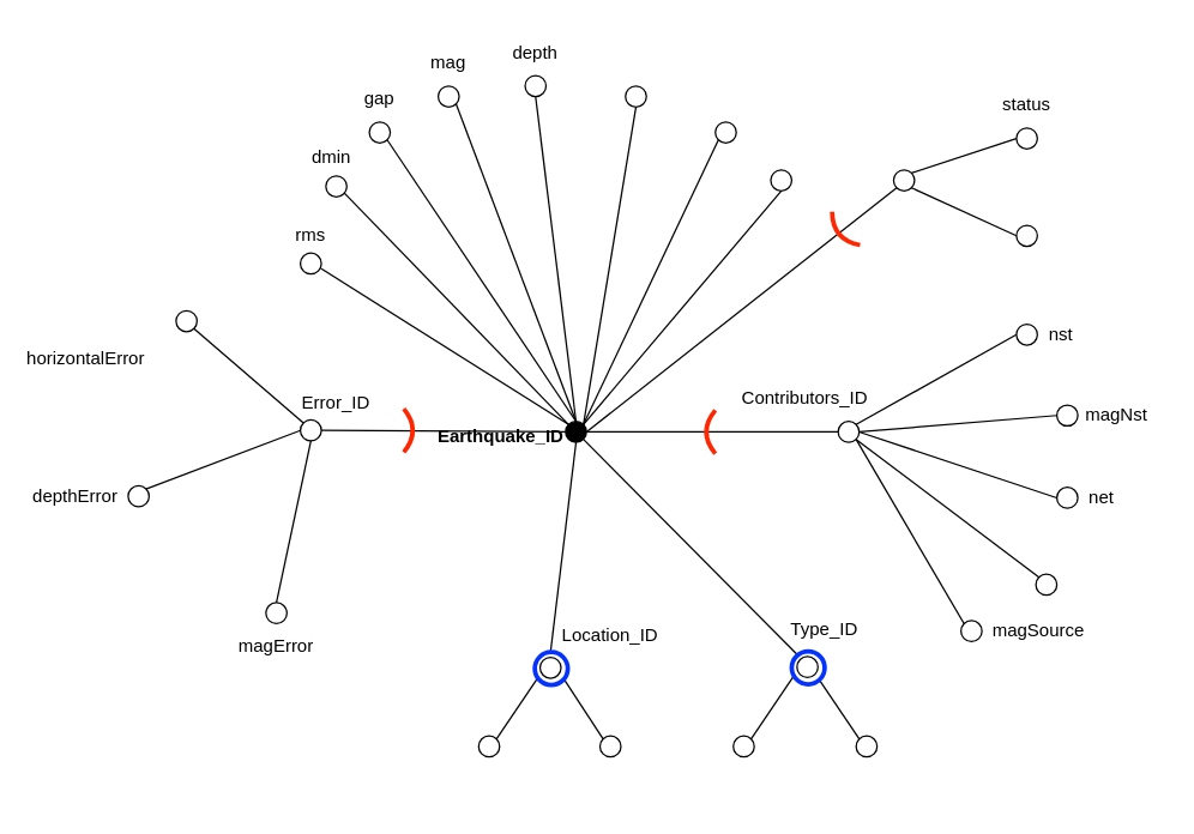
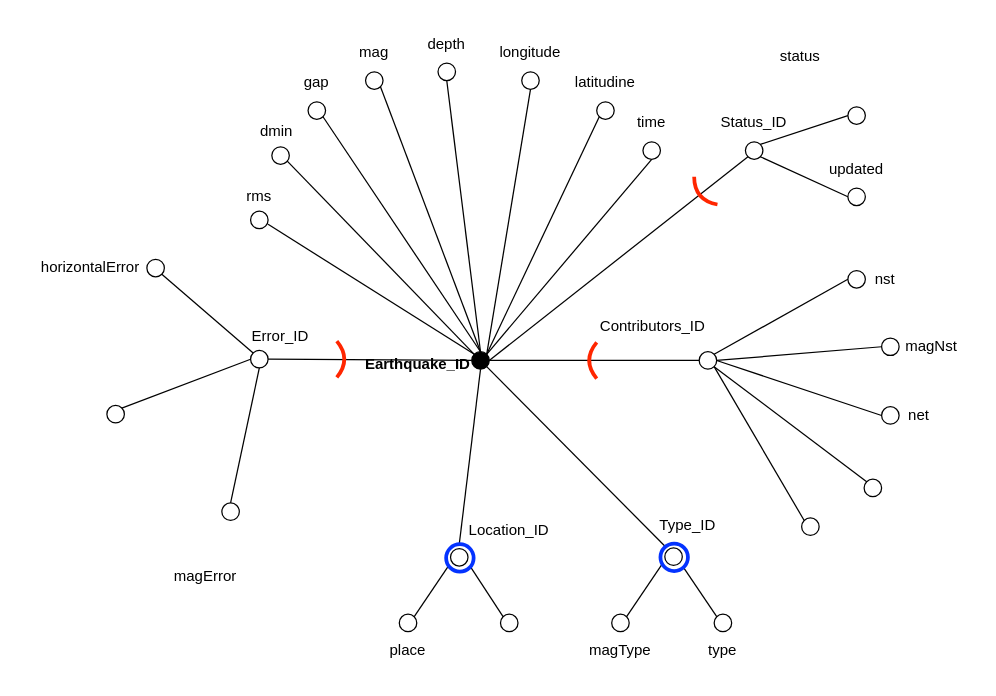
  <mxCell id="0" />
  <mxCell id="1" parent="0" />
  <mxCell id="2" value="" style="ellipse;whiteSpace=wrap;html=1;aspect=fixed;fillColor=#000000;" vertex="1" parent="1"><mxGeometry x="377" y="281" width="14" height="14" as="geometry" /></mxCell>
  <mxCell id="3" value="&lt;b&gt;Earthquake_ID&lt;/b&gt;" style="text;html=1;align=center;verticalAlign=middle;whiteSpace=wrap;rounded=0;" vertex="1" parent="1"><mxGeometry x="304" y="276" width="60" height="30" as="geometry" /></mxCell>
+ <mxCell id="4" value="time" style="text;html=1;align=center;verticalAlign=middle;whiteSpace=wrap;rounded=0;" vertex="1" parent="1"><mxGeometry x="491" y="83" width="60" height="30" as="geometry" /></mxCell>
  <mxCell id="5" value="" style="ellipse;whiteSpace=wrap;html=1;aspect=fixed;fillColor=#FFFFFF;" vertex="1" parent="1"><mxGeometry x="514" y="113" width="14" height="14" as="geometry" /></mxCell>
  <mxCell id="6" value="" style="endArrow=none;html=1;rounded=0;entryX=0.5;entryY=1;entryDx=0;entryDy=0;exitX=1;exitY=0;exitDx=0;exitDy=0;" edge="1" parent="1" source="2" target="5"><mxGeometry width="50" height="50" relative="1" as="geometry"><mxPoint x="391" y="195" as="sourcePoint" /><mxPoint x="441" y="145" as="targetPoint" /></mxGeometry></mxCell>
+ <mxCell id="7" value="latitudine" style="text;html=1;align=center;verticalAlign=middle;whiteSpace=wrap;rounded=0;" vertex="1" parent="1"><mxGeometry x="454" y="51" width="60" height="30" as="geometry" /></mxCell>
  <mxCell id="8" value="" style="ellipse;whiteSpace=wrap;html=1;aspect=fixed;fillColor=#FFFFFF;" vertex="1" parent="1"><mxGeometry x="477" y="81" width="14" height="14" as="geometry" /></mxCell>
+ <mxCell id="9" value="longitude" style="text;html=1;align=center;verticalAlign=middle;whiteSpace=wrap;rounded=0;" vertex="1" parent="1"><mxGeometry x="394" y="27" width="60" height="30" as="geometry" /></mxCell>
  <mxCell id="10" value="" style="ellipse;whiteSpace=wrap;html=1;aspect=fixed;fillColor=#FFFFFF;" vertex="1" parent="1"><mxGeometry x="417" y="57" width="14" height="14" as="geometry" /></mxCell>
  <mxCell id="11" value="depth" style="text;html=1;align=center;verticalAlign=middle;whiteSpace=wrap;rounded=0;" vertex="1" parent="1"><mxGeometry x="327" y="20" width="60" height="30" as="geometry" /></mxCell>
  <mxCell id="12" value="" style="ellipse;whiteSpace=wrap;html=1;aspect=fixed;fillColor=#FFFFFF;" vertex="1" parent="1"><mxGeometry x="350" y="50" width="14" height="14" as="geometry" /></mxCell>
  <mxCell id="13" value="mag" style="text;html=1;align=center;verticalAlign=middle;whiteSpace=wrap;rounded=0;" vertex="1" parent="1"><mxGeometry x="269" y="27" width="60" height="30" as="geometry" /></mxCell>
  <mxCell id="14" value="" style="ellipse;whiteSpace=wrap;html=1;aspect=fixed;fillColor=#FFFFFF;" vertex="1" parent="1"><mxGeometry x="292" y="57" width="14" height="14" as="geometry" /></mxCell>
  <mxCell id="15" value="gap" style="text;html=1;align=center;verticalAlign=middle;whiteSpace=wrap;rounded=0;" vertex="1" parent="1"><mxGeometry x="223" y="51" width="60" height="30" as="geometry" /></mxCell>
  <mxCell id="16" value="" style="ellipse;whiteSpace=wrap;html=1;aspect=fixed;fillColor=#FFFFFF;" vertex="1" parent="1"><mxGeometry x="246" y="81" width="14" height="14" as="geometry" /></mxCell>
  <mxCell id="17" value="dmin" style="text;html=1;align=center;verticalAlign=middle;whiteSpace=wrap;rounded=0;" vertex="1" parent="1"><mxGeometry x="191" y="90" width="60" height="30" as="geometry" /></mxCell>
  <mxCell id="18" value="rms" style="text;html=1;align=center;verticalAlign=middle;whiteSpace=wrap;rounded=0;" vertex="1" parent="1"><mxGeometry x="177" y="142" width="60" height="30" as="geometry" /></mxCell>
  <mxCell id="19" value="" style="endArrow=none;html=1;rounded=0;entryX=0;entryY=1;entryDx=0;entryDy=0;exitX=1;exitY=0;exitDx=0;exitDy=0;" edge="1" parent="1" source="2" target="8"><mxGeometry width="50" height="50" relative="1" as="geometry"><mxPoint x="391" y="195" as="sourcePoint" /><mxPoint x="441" y="145" as="targetPoint" /></mxGeometry></mxCell>
  <mxCell id="20" value="" style="endArrow=none;html=1;rounded=0;entryX=0.5;entryY=1;entryDx=0;entryDy=0;exitX=1;exitY=0;exitDx=0;exitDy=0;" edge="1" parent="1" source="2" target="10"><mxGeometry width="50" height="50" relative="1" as="geometry"><mxPoint x="391" y="195" as="sourcePoint" /><mxPoint x="441" y="145" as="targetPoint" /></mxGeometry></mxCell>
  <mxCell id="21" value="" style="endArrow=none;html=1;rounded=0;entryX=0.5;entryY=1;entryDx=0;entryDy=0;exitX=0.5;exitY=0;exitDx=0;exitDy=0;" edge="1" parent="1" source="2" target="12"><mxGeometry width="50" height="50" relative="1" as="geometry"><mxPoint x="391" y="195" as="sourcePoint" /><mxPoint x="441" y="145" as="targetPoint" /></mxGeometry></mxCell>
  <mxCell id="22" value="" style="endArrow=none;html=1;rounded=0;entryX=1;entryY=1;entryDx=0;entryDy=0;exitX=0.5;exitY=0;exitDx=0;exitDy=0;" edge="1" parent="1" source="2" target="14"><mxGeometry width="50" height="50" relative="1" as="geometry"><mxPoint x="391" y="195" as="sourcePoint" /><mxPoint x="441" y="145" as="targetPoint" /></mxGeometry></mxCell>
  <mxCell id="23" value="" style="endArrow=none;html=1;rounded=0;entryX=1;entryY=1;entryDx=0;entryDy=0;exitX=0.5;exitY=0;exitDx=0;exitDy=0;" edge="1" parent="1" source="2" target="16"><mxGeometry width="50" height="50" relative="1" as="geometry"><mxPoint x="391" y="195" as="sourcePoint" /><mxPoint x="441" y="145" as="targetPoint" /></mxGeometry></mxCell>
  <mxCell id="24" value="" style="endArrow=none;html=1;rounded=0;entryX=1;entryY=0.5;entryDx=0;entryDy=0;exitX=0;exitY=0;exitDx=0;exitDy=0;" edge="1" parent="1" source="2"><mxGeometry width="50" height="50" relative="1" as="geometry"><mxPoint x="391" y="195" as="sourcePoint" /><mxPoint x="214" y="179" as="targetPoint" /></mxGeometry></mxCell>
  <mxCell id="25" value="" style="endArrow=none;html=1;rounded=0;entryX=1;entryY=0.5;entryDx=0;entryDy=0;exitX=0;exitY=0;exitDx=0;exitDy=0;" edge="1" parent="1" source="2"><mxGeometry width="50" height="50" relative="1" as="geometry"><mxPoint x="391" y="195" as="sourcePoint" /><mxPoint x="228" y="127" as="targetPoint" /></mxGeometry></mxCell>
+ <mxCell id="26" value="Status_ID" style="text;html=1;align=center;verticalAlign=middle;whiteSpace=wrap;rounded=0;" vertex="1" parent="1"><mxGeometry x="573" y="83" width="60" height="30" as="geometry" /></mxCell>
  <mxCell id="27" value="" style="ellipse;whiteSpace=wrap;html=1;aspect=fixed;fillColor=#FFFFFF;" vertex="1" parent="1"><mxGeometry x="596" y="113" width="14" height="14" as="geometry" /></mxCell>
- <mxCell id="28" value="status" style="text;html=1;align=center;verticalAlign=middle;whiteSpace=wrap;rounded=0;" vertex="1" parent="1"><mxGeometry x="655" y="55" width="60" height="30" as="geometry" /></mxCell>
+ <mxCell id="28" value="status" style="text;html=1;align=center;verticalAlign=middle;whiteSpace=wrap;rounded=0;" vertex="1" parent="1"><mxGeometry x="610" y="30" width="60" height="30" as="geometry" /></mxCell>
  <mxCell id="29" value="" style="ellipse;whiteSpace=wrap;html=1;aspect=fixed;fillColor=#FFFFFF;" vertex="1" parent="1"><mxGeometry x="678" y="85" width="14" height="14" as="geometry" /></mxCell>
+ <mxCell id="30" value="updated" style="text;html=1;align=center;verticalAlign=middle;whiteSpace=wrap;rounded=0;" vertex="1" parent="1"><mxGeometry x="655" y="120" width="60" height="30" as="geometry" /></mxCell>
  <mxCell id="31" value="" style="ellipse;whiteSpace=wrap;html=1;aspect=fixed;fillColor=#FFFFFF;" vertex="1" parent="1"><mxGeometry x="678" y="150" width="14" height="14" as="geometry" /></mxCell>
  <mxCell id="32" value="" style="endArrow=none;html=1;rounded=0;entryX=0;entryY=0.5;entryDx=0;entryDy=0;exitX=1;exitY=0;exitDx=0;exitDy=0;" edge="1" parent="1" source="27" target="29"><mxGeometry width="50" height="50" relative="1" as="geometry"><mxPoint x="622" y="134" as="sourcePoint" /><mxPoint x="441" y="145" as="targetPoint" /></mxGeometry></mxCell>
  <mxCell id="33" value="" style="endArrow=none;html=1;rounded=0;entryX=0;entryY=0.5;entryDx=0;entryDy=0;exitX=1;exitY=1;exitDx=0;exitDy=0;" edge="1" parent="1" source="27" target="31"><mxGeometry width="50" height="50" relative="1" as="geometry"><mxPoint x="391" y="195" as="sourcePoint" /><mxPoint x="441" y="145" as="targetPoint" /></mxGeometry></mxCell>
  <mxCell id="34" value="" style="endArrow=none;html=1;rounded=0;entryX=0;entryY=1;entryDx=0;entryDy=0;exitX=1;exitY=0.5;exitDx=0;exitDy=0;" edge="1" parent="1" source="2" target="27"><mxGeometry width="50" height="50" relative="1" as="geometry"><mxPoint x="391" y="195" as="sourcePoint" /><mxPoint x="441" y="145" as="targetPoint" /></mxGeometry></mxCell>
- <mxCell id="35" value="Contributors_ID" style="text;html=1;align=center;verticalAlign=middle;whiteSpace=wrap;rounded=0;" vertex="1" parent="1"><mxGeometry x="507" y="251" width="60" height="30" as="geometry" /></mxCell>
+ <mxCell id="35" value="Contributors_ID" style="text;html=1;align=center;verticalAlign=middle;whiteSpace=wrap;rounded=0;" vertex="1" parent="1"><mxGeometry x="492" y="246" width="60" height="30" as="geometry" /></mxCell>
  <mxCell id="36" value="" style="ellipse;whiteSpace=wrap;html=1;aspect=fixed;fillColor=#FFFFFF;" vertex="1" parent="1"><mxGeometry x="559" y="281" width="14" height="14" as="geometry" /></mxCell>
  <mxCell id="37" value="nst" style="text;html=1;align=center;verticalAlign=middle;whiteSpace=wrap;rounded=0;" vertex="1" parent="1"><mxGeometry x="678" y="208" width="60" height="30" as="geometry" /></mxCell>
  <mxCell id="38" value="" style="ellipse;whiteSpace=wrap;html=1;aspect=fixed;fillColor=#FFFFFF;" vertex="1" parent="1"><mxGeometry x="678" y="216" width="14" height="14" as="geometry" /></mxCell>
  <mxCell id="39" value="magNst" style="text;html=1;align=center;verticalAlign=middle;whiteSpace=wrap;rounded=0;" vertex="1" parent="1"><mxGeometry x="715" y="262" width="60" height="30" as="geometry" /></mxCell>
  <mxCell id="40" value="" style="ellipse;whiteSpace=wrap;html=1;aspect=fixed;fillColor=#FFFFFF;" vertex="1" parent="1"><mxGeometry x="705" y="270" width="14" height="14" as="geometry" /></mxCell>
  <mxCell id="41" value="net" style="text;html=1;align=center;verticalAlign=middle;whiteSpace=wrap;rounded=0;" vertex="1" parent="1"><mxGeometry x="705" y="317" width="60" height="30" as="geometry" /></mxCell>
  <mxCell id="42" value="" style="ellipse;whiteSpace=wrap;html=1;aspect=fixed;fillColor=#FFFFFF;" vertex="1" parent="1"><mxGeometry x="705" y="325" width="14" height="14" as="geometry" /></mxCell>
  <mxCell id="43" value="" style="ellipse;whiteSpace=wrap;html=1;aspect=fixed;fillColor=#FFFFFF;" vertex="1" parent="1"><mxGeometry x="691" y="383" width="14" height="14" as="geometry" /></mxCell>
- <mxCell id="44" value="magSource" style="text;html=1;align=center;verticalAlign=middle;whiteSpace=wrap;rounded=0;" vertex="1" parent="1"><mxGeometry x="663" y="406" width="60" height="30" as="geometry" /></mxCell>
  <mxCell id="45" value="" style="ellipse;whiteSpace=wrap;html=1;aspect=fixed;fillColor=#FFFFFF;" vertex="1" parent="1"><mxGeometry x="641" y="414" width="14" height="14" as="geometry" /></mxCell>
  <mxCell id="46" value="" style="endArrow=none;html=1;rounded=0;entryX=0;entryY=0.5;entryDx=0;entryDy=0;exitX=1;exitY=0;exitDx=0;exitDy=0;" edge="1" parent="1" source="36" target="38"><mxGeometry width="50" height="50" relative="1" as="geometry"><mxPoint x="391" y="201" as="sourcePoint" /><mxPoint x="441" y="151" as="targetPoint" /></mxGeometry></mxCell>
  <mxCell id="47" value="" style="endArrow=none;html=1;rounded=0;entryX=0;entryY=0.5;entryDx=0;entryDy=0;exitX=1;exitY=0.5;exitDx=0;exitDy=0;" edge="1" parent="1" source="36" target="40"><mxGeometry width="50" height="50" relative="1" as="geometry"><mxPoint x="391" y="201" as="sourcePoint" /><mxPoint x="441" y="151" as="targetPoint" /></mxGeometry></mxCell>
  <mxCell id="48" value="" style="endArrow=none;html=1;rounded=0;entryX=0;entryY=0.5;entryDx=0;entryDy=0;exitX=1;exitY=0.5;exitDx=0;exitDy=0;" edge="1" parent="1" source="36" target="42"><mxGeometry width="50" height="50" relative="1" as="geometry"><mxPoint x="391" y="201" as="sourcePoint" /><mxPoint x="441" y="151" as="targetPoint" /></mxGeometry></mxCell>
  <mxCell id="49" value="" style="endArrow=none;html=1;rounded=0;entryX=0;entryY=0;entryDx=0;entryDy=0;exitX=1;exitY=1;exitDx=0;exitDy=0;" edge="1" parent="1" source="36" target="43"><mxGeometry width="50" height="50" relative="1" as="geometry"><mxPoint x="391" y="201" as="sourcePoint" /><mxPoint x="441" y="151" as="targetPoint" /></mxGeometry></mxCell>
  <mxCell id="50" value="" style="endArrow=none;html=1;rounded=0;entryX=0;entryY=0;entryDx=0;entryDy=0;exitX=1;exitY=1;exitDx=0;exitDy=0;" edge="1" parent="1" source="36" target="45"><mxGeometry width="50" height="50" relative="1" as="geometry"><mxPoint x="391" y="201" as="sourcePoint" /><mxPoint x="441" y="151" as="targetPoint" /></mxGeometry></mxCell>
  <mxCell id="51" value="" style="endArrow=none;html=1;rounded=0;entryX=0;entryY=0.5;entryDx=0;entryDy=0;exitX=1;exitY=0.5;exitDx=0;exitDy=0;" edge="1" parent="1" source="2" target="36"><mxGeometry width="50" height="50" relative="1" as="geometry"><mxPoint x="391" y="201" as="sourcePoint" /><mxPoint x="441" y="151" as="targetPoint" /></mxGeometry></mxCell>
  <mxCell id="52" value="Type_ID" style="text;html=1;align=center;verticalAlign=middle;whiteSpace=wrap;rounded=0;" vertex="1" parent="1"><mxGeometry x="520" y="405" width="60" height="30" as="geometry" /></mxCell>
  <mxCell id="53" value="" style="ellipse;whiteSpace=wrap;html=1;aspect=fixed;fillColor=#FFFFFF;" vertex="1" parent="1"><mxGeometry x="530" y="435" width="14" height="14" as="geometry" /></mxCell>
+ <mxCell id="54" value="magType" style="text;html=1;align=center;verticalAlign=middle;whiteSpace=wrap;rounded=0;" vertex="1" parent="1"><mxGeometry x="466" y="505" width="60" height="30" as="geometry" /></mxCell>
  <mxCell id="55" value="" style="ellipse;whiteSpace=wrap;html=1;aspect=fixed;fillColor=#FFFFFF;" vertex="1" parent="1"><mxGeometry x="489" y="491" width="14" height="14" as="geometry" /></mxCell>
+ <mxCell id="56" value="type" style="text;html=1;align=center;verticalAlign=middle;whiteSpace=wrap;rounded=0;" vertex="1" parent="1"><mxGeometry x="548" y="505" width="60" height="30" as="geometry" /></mxCell>
  <mxCell id="57" value="" style="ellipse;whiteSpace=wrap;html=1;aspect=fixed;fillColor=#FFFFFF;" vertex="1" parent="1"><mxGeometry x="571" y="491" width="14" height="14" as="geometry" /></mxCell>
  <mxCell id="58" value="" style="endArrow=none;html=1;rounded=0;entryX=0;entryY=0;entryDx=0;entryDy=0;exitX=1;exitY=1;exitDx=0;exitDy=0;" edge="1" parent="1" source="2" target="53"><mxGeometry width="50" height="50" relative="1" as="geometry"><mxPoint x="391" y="301" as="sourcePoint" /><mxPoint x="441" y="251" as="targetPoint" /></mxGeometry></mxCell>
  <mxCell id="59" value="" style="endArrow=none;html=1;rounded=0;entryX=0;entryY=1;entryDx=0;entryDy=0;exitX=1;exitY=0;exitDx=0;exitDy=0;" edge="1" parent="1" source="55" target="53"><mxGeometry width="50" height="50" relative="1" as="geometry"><mxPoint x="391" y="301" as="sourcePoint" /><mxPoint x="441" y="251" as="targetPoint" /></mxGeometry></mxCell>
  <mxCell id="60" value="" style="endArrow=none;html=1;rounded=0;entryX=1;entryY=1;entryDx=0;entryDy=0;exitX=0;exitY=0;exitDx=0;exitDy=0;" edge="1" parent="1" source="57" target="53"><mxGeometry width="50" height="50" relative="1" as="geometry"><mxPoint x="391" y="301" as="sourcePoint" /><mxPoint x="441" y="251" as="targetPoint" /></mxGeometry></mxCell>
+ <mxCell id="61" value="place" style="text;html=1;align=center;verticalAlign=middle;whiteSpace=wrap;rounded=0;" vertex="1" parent="1"><mxGeometry x="296" y="505" width="60" height="30" as="geometry" /></mxCell>
  <mxCell id="62" value="" style="ellipse;whiteSpace=wrap;html=1;aspect=fixed;fillColor=#FFFFFF;" vertex="1" parent="1"><mxGeometry x="319" y="491" width="14" height="14" as="geometry" /></mxCell>
  <mxCell id="63" value="" style="ellipse;whiteSpace=wrap;html=1;aspect=fixed;fillColor=#FFFFFF;" vertex="1" parent="1"><mxGeometry x="400" y="491" width="14" height="14" as="geometry" /></mxCell>
  <mxCell id="64" value="Location_ID" style="text;html=1;align=center;verticalAlign=middle;whiteSpace=wrap;rounded=0;" vertex="1" parent="1"><mxGeometry x="377" y="409" width="60" height="30" as="geometry" /></mxCell>
  <mxCell id="65" value="" style="endArrow=none;html=1;rounded=0;entryX=0;entryY=1;entryDx=0;entryDy=0;exitX=1;exitY=0;exitDx=0;exitDy=0;" edge="1" parent="1" source="62" target="66"><mxGeometry width="50" height="50" relative="1" as="geometry"><mxPoint x="391" y="301" as="sourcePoint" /><mxPoint x="441" y="251" as="targetPoint" /></mxGeometry></mxCell>
  <mxCell id="66" value="" style="ellipse;whiteSpace=wrap;html=1;aspect=fixed;fillColor=#FFFFFF;" vertex="1" parent="1"><mxGeometry x="360" y="435" width="14" height="14" as="geometry" /></mxCell>
  <mxCell id="67" value="" style="endArrow=none;html=1;rounded=0;exitX=1;exitY=1;exitDx=0;exitDy=0;entryX=0;entryY=0;entryDx=0;entryDy=0;" edge="1" parent="1" source="66" target="63"><mxGeometry width="50" height="50" relative="1" as="geometry"><mxPoint x="391" y="301" as="sourcePoint" /><mxPoint x="441" y="251" as="targetPoint" /></mxGeometry></mxCell>
- <mxCell id="68" value="horizontalError" style="text;html=1;align=center;verticalAlign=middle;whiteSpace=wrap;rounded=0;" vertex="1" parent="1"><mxGeometry x="27" y="224" width="60" height="30" as="geometry" /></mxCell>
+ <mxCell id="68" value="horizontalError" style="text;html=1;align=center;verticalAlign=middle;whiteSpace=wrap;rounded=0;" vertex="1" parent="1"><mxGeometry x="42" y="199" width="60" height="30" as="geometry" /></mxCell>
  <mxCell id="69" value="" style="ellipse;whiteSpace=wrap;html=1;aspect=fixed;fillColor=#FFFFFF;" vertex="1" parent="1"><mxGeometry x="117" y="207" width="14" height="14" as="geometry" /></mxCell>
- <mxCell id="70" value="depthError" style="text;html=1;align=center;verticalAlign=middle;whiteSpace=wrap;rounded=0;" vertex="1" parent="1"><mxGeometry x="20" y="316" width="60" height="30" as="geometry" /></mxCell>
  <mxCell id="71" value="" style="ellipse;whiteSpace=wrap;html=1;aspect=fixed;fillColor=#FFFFFF;" vertex="1" parent="1"><mxGeometry x="85" y="324" width="14" height="14" as="geometry" /></mxCell>
- <mxCell id="72" value="magError" style="text;html=1;align=center;verticalAlign=middle;whiteSpace=wrap;rounded=0;" vertex="1" parent="1"><mxGeometry x="154" y="416" width="60" height="30" as="geometry" /></mxCell>
+ <mxCell id="72" value="magError" style="text;html=1;align=center;verticalAlign=middle;whiteSpace=wrap;rounded=0;" vertex="1" parent="1"><mxGeometry x="134" y="446" width="60" height="30" as="geometry" /></mxCell>
  <mxCell id="73" value="" style="ellipse;whiteSpace=wrap;html=1;aspect=fixed;fillColor=#FFFFFF;" vertex="1" parent="1"><mxGeometry x="177" y="402" width="14" height="14" as="geometry" /></mxCell>
  <mxCell id="74" value="Error_ID" style="text;html=1;align=center;verticalAlign=middle;whiteSpace=wrap;rounded=0;" vertex="1" parent="1"><mxGeometry x="194" y="254" width="60" height="30" as="geometry" /></mxCell>
  <mxCell id="75" value="" style="ellipse;whiteSpace=wrap;html=1;aspect=fixed;fillColor=#FFFFFF;" vertex="1" parent="1"><mxGeometry x="200" y="280" width="14" height="14" as="geometry" /></mxCell>
  <mxCell id="76" value="" style="endArrow=none;html=1;rounded=0;entryX=0;entryY=0.5;entryDx=0;entryDy=0;exitX=1;exitY=0.5;exitDx=0;exitDy=0;" edge="1" parent="1" source="75" target="2"><mxGeometry width="50" height="50" relative="1" as="geometry"><mxPoint x="391" y="351" as="sourcePoint" /><mxPoint x="441" y="301" as="targetPoint" /></mxGeometry></mxCell>
  <mxCell id="77" value="" style="endArrow=none;html=1;rounded=0;entryX=1;entryY=1;entryDx=0;entryDy=0;exitX=0;exitY=0;exitDx=0;exitDy=0;" edge="1" parent="1" source="75" target="69"><mxGeometry width="50" height="50" relative="1" as="geometry"><mxPoint x="391" y="351" as="sourcePoint" /><mxPoint x="441" y="301" as="targetPoint" /></mxGeometry></mxCell>
  <mxCell id="78" value="" style="endArrow=none;html=1;rounded=0;entryX=0;entryY=0.5;entryDx=0;entryDy=0;exitX=1;exitY=0;exitDx=0;exitDy=0;" edge="1" parent="1" source="71" target="75"><mxGeometry width="50" height="50" relative="1" as="geometry"><mxPoint x="391" y="351" as="sourcePoint" /><mxPoint x="441" y="301" as="targetPoint" /></mxGeometry></mxCell>
  <mxCell id="79" value="" style="endArrow=none;html=1;rounded=0;exitX=0.5;exitY=0;exitDx=0;exitDy=0;entryX=0.5;entryY=1;entryDx=0;entryDy=0;" edge="1" parent="1" source="73" target="75"><mxGeometry width="50" height="50" relative="1" as="geometry"><mxPoint x="391" y="351" as="sourcePoint" /><mxPoint x="441" y="301" as="targetPoint" /></mxGeometry></mxCell>
  <mxCell id="80" value="" style="endArrow=none;html=1;rounded=0;entryX=0.5;entryY=1;entryDx=0;entryDy=0;exitX=0.5;exitY=0;exitDx=0;exitDy=0;" edge="1" parent="1" source="66" target="2"><mxGeometry width="50" height="50" relative="1" as="geometry"><mxPoint x="391" y="351" as="sourcePoint" /><mxPoint x="441" y="301" as="targetPoint" /></mxGeometry></mxCell>
  <mxCell id="81" value="" style="shape=dataStorage;whiteSpace=wrap;html=1;fixedSize=1;labelBackgroundColor=default;strokeColor=light-dark(#ff2600, #ededed);strokeWidth=3;rotation=-180;" vertex="1" parent="1"><mxGeometry x="269" y="272.5" width="6" height="29" as="geometry" /></mxCell>
  <mxCell id="82" value="" style="ellipse;whiteSpace=wrap;html=1;aspect=fixed;fillColor=#FFFFFF;labelBackgroundColor=default;strokeColor=light-dark(#0433ff, #ededed);strokeWidth=3;" vertex="1" parent="1"><mxGeometry x="356.5" y="435" width="22" height="22" as="geometry" /></mxCell>
  <mxCell id="83" value="" style="ellipse;whiteSpace=wrap;html=1;aspect=fixed;fillColor=#FFFFFF;" vertex="1" parent="1"><mxGeometry x="360" y="438.5" width="14" height="14" as="geometry" /></mxCell>
  <mxCell id="84" value="" style="ellipse;whiteSpace=wrap;html=1;aspect=fixed;fillColor=#FFFFFF;" vertex="1" parent="1"><mxGeometry x="200" y="168.5" width="14" height="14" as="geometry" /></mxCell>
  <mxCell id="85" value="" style="ellipse;whiteSpace=wrap;html=1;aspect=fixed;fillColor=#FFFFFF;" vertex="1" parent="1"><mxGeometry x="217" y="117" width="14" height="14" as="geometry" /></mxCell>
  <mxCell id="86" value="" style="shape=dataStorage;whiteSpace=wrap;html=1;fixedSize=1;labelBackgroundColor=default;strokeColor=light-dark(#ff2600, #ededed);strokeWidth=3;rotation=0;" vertex="1" parent="1"><mxGeometry x="471" y="273.5" width="6" height="29" as="geometry" /></mxCell>
  <mxCell id="87" value="" style="shape=dataStorage;whiteSpace=wrap;html=1;fixedSize=1;labelBackgroundColor=default;strokeColor=light-dark(#ff2600, #ededed);strokeWidth=3;rotation=-40;" vertex="1" parent="1"><mxGeometry x="559" y="139.5" width="6" height="29" as="geometry" /></mxCell>
  <mxCell id="88" value="" style="ellipse;whiteSpace=wrap;html=1;aspect=fixed;fillColor=#FFFFFF;" vertex="1" parent="1"><mxGeometry x="531.5" y="434.5" width="14" height="14" as="geometry" /></mxCell>
  <mxCell id="89" value="" style="ellipse;whiteSpace=wrap;html=1;aspect=fixed;fillColor=#FFFFFF;labelBackgroundColor=default;strokeColor=light-dark(#0433ff, #ededed);strokeWidth=3;" vertex="1" parent="1"><mxGeometry x="528" y="434.5" width="22" height="22" as="geometry" /></mxCell>
  <mxCell id="90" value="" style="ellipse;whiteSpace=wrap;html=1;aspect=fixed;fillColor=#FFFFFF;" vertex="1" parent="1"><mxGeometry x="531.5" y="438" width="14" height="14" as="geometry" /></mxCell>
